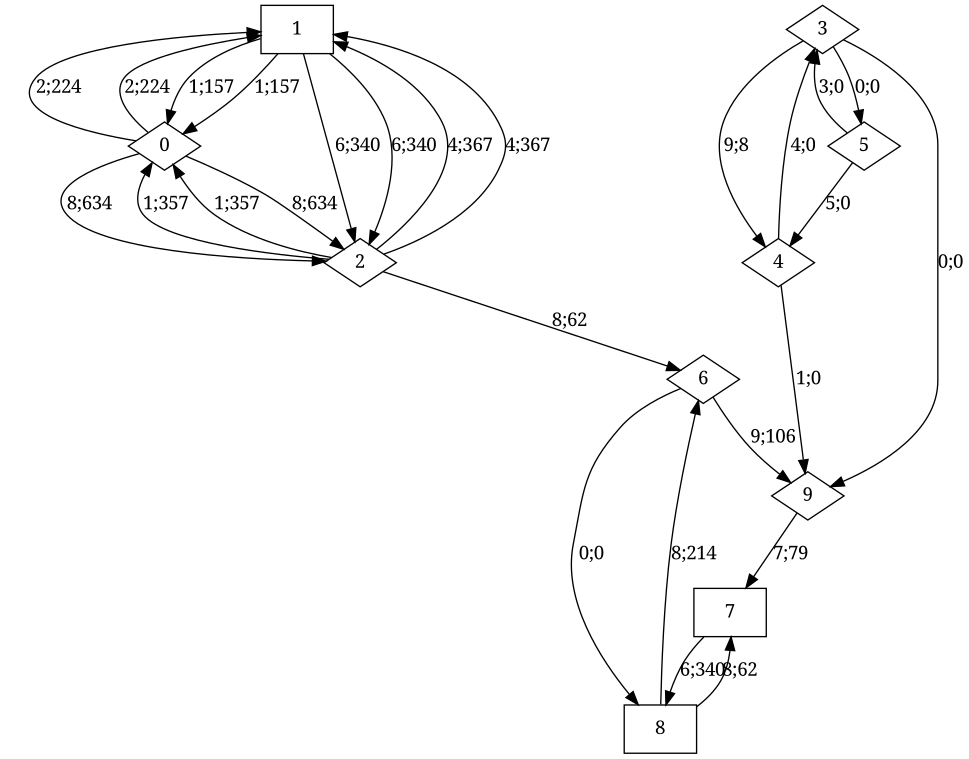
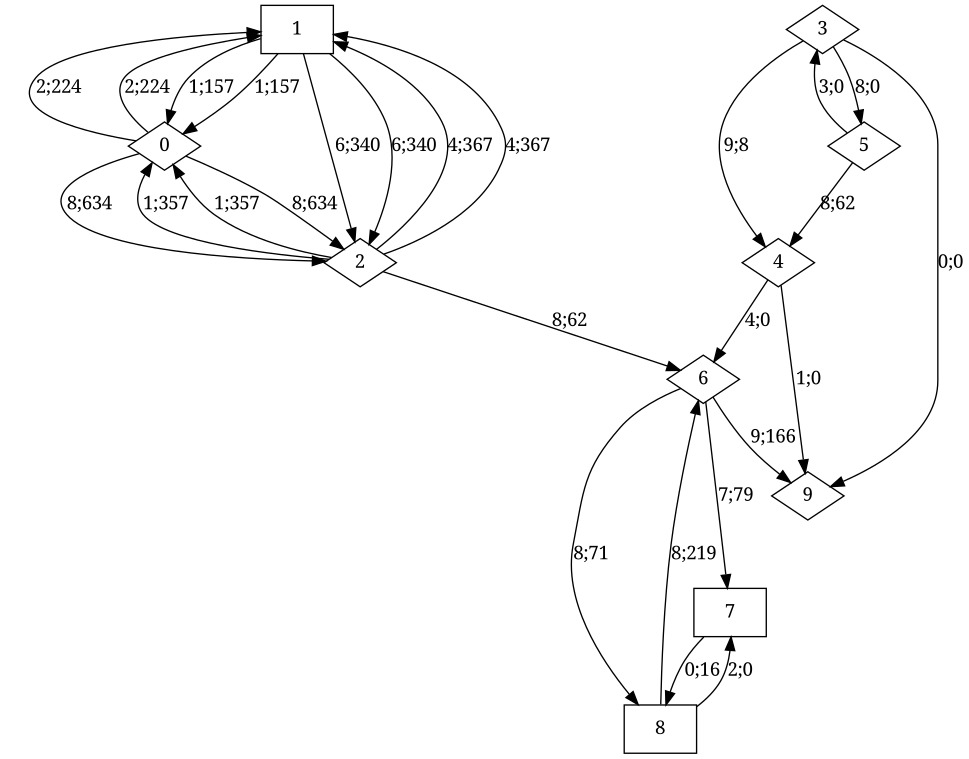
  digraph {
    fontname="Noto Serif"
    node [fontname="Noto Serif" shape=diamond]
    edge [color=black fontname="Noto Serif"]
    1 [shape=box]
    0
    2
    6
    9
    7 [shape=box]
    8 [shape=box]
    3
    4
    5
    1 -> 0 [label="1;157"]
    1 -> 0 [label="1;157"]
    1 -> 2 [label="6;340"]
    1 -> 2 [label="6;340"]
    0 -> 1 [label="2;224"]
    0 -> 1 [label="2;224"]
    0 -> 2 [label="8;634"]
    0 -> 2 [label="8;634"]
    2 -> 1 [label="4;367"]
    2 -> 1 [label="4;367"]
    2 -> 0 [label="1;357"]
    2 -> 0 [label="1;357"]
    2 -> 6 [label="8;62"]
-   6 -> 9 [label="9;106"]
-   9 -> 7 [label="7;79"]
-   6 -> 8 [label="0;0"]
-   7 -> 8 [label="6;340"]
-   8 -> 6 [label="8;214"]
-   8 -> 7 [label="8;62"]
+   6 -> 9 [label="9;166"]
+   6 -> 7 [label="7;79"]
+   6 -> 8 [label="8;71"]
+   7 -> 8 [label="0;16"]
+   8 -> 6 [label="8;219"]
+   8 -> 7 [label="2;0"]
    3 -> 9 [label="0;0"]
    3 -> 4 [label="9;8"]
-   3 -> 5 [label="0;0"]
+   3 -> 5 [label="8;0"]
    4 -> 9 [label="1;0"]
-   4 -> 3 [label="4;0"]
+   4 -> 6 [label="4;0"]
    5 -> 3 [label="3;0"]
-   5 -> 4 [label="5;0"]
+   5 -> 4 [label="8;62"]
  }
